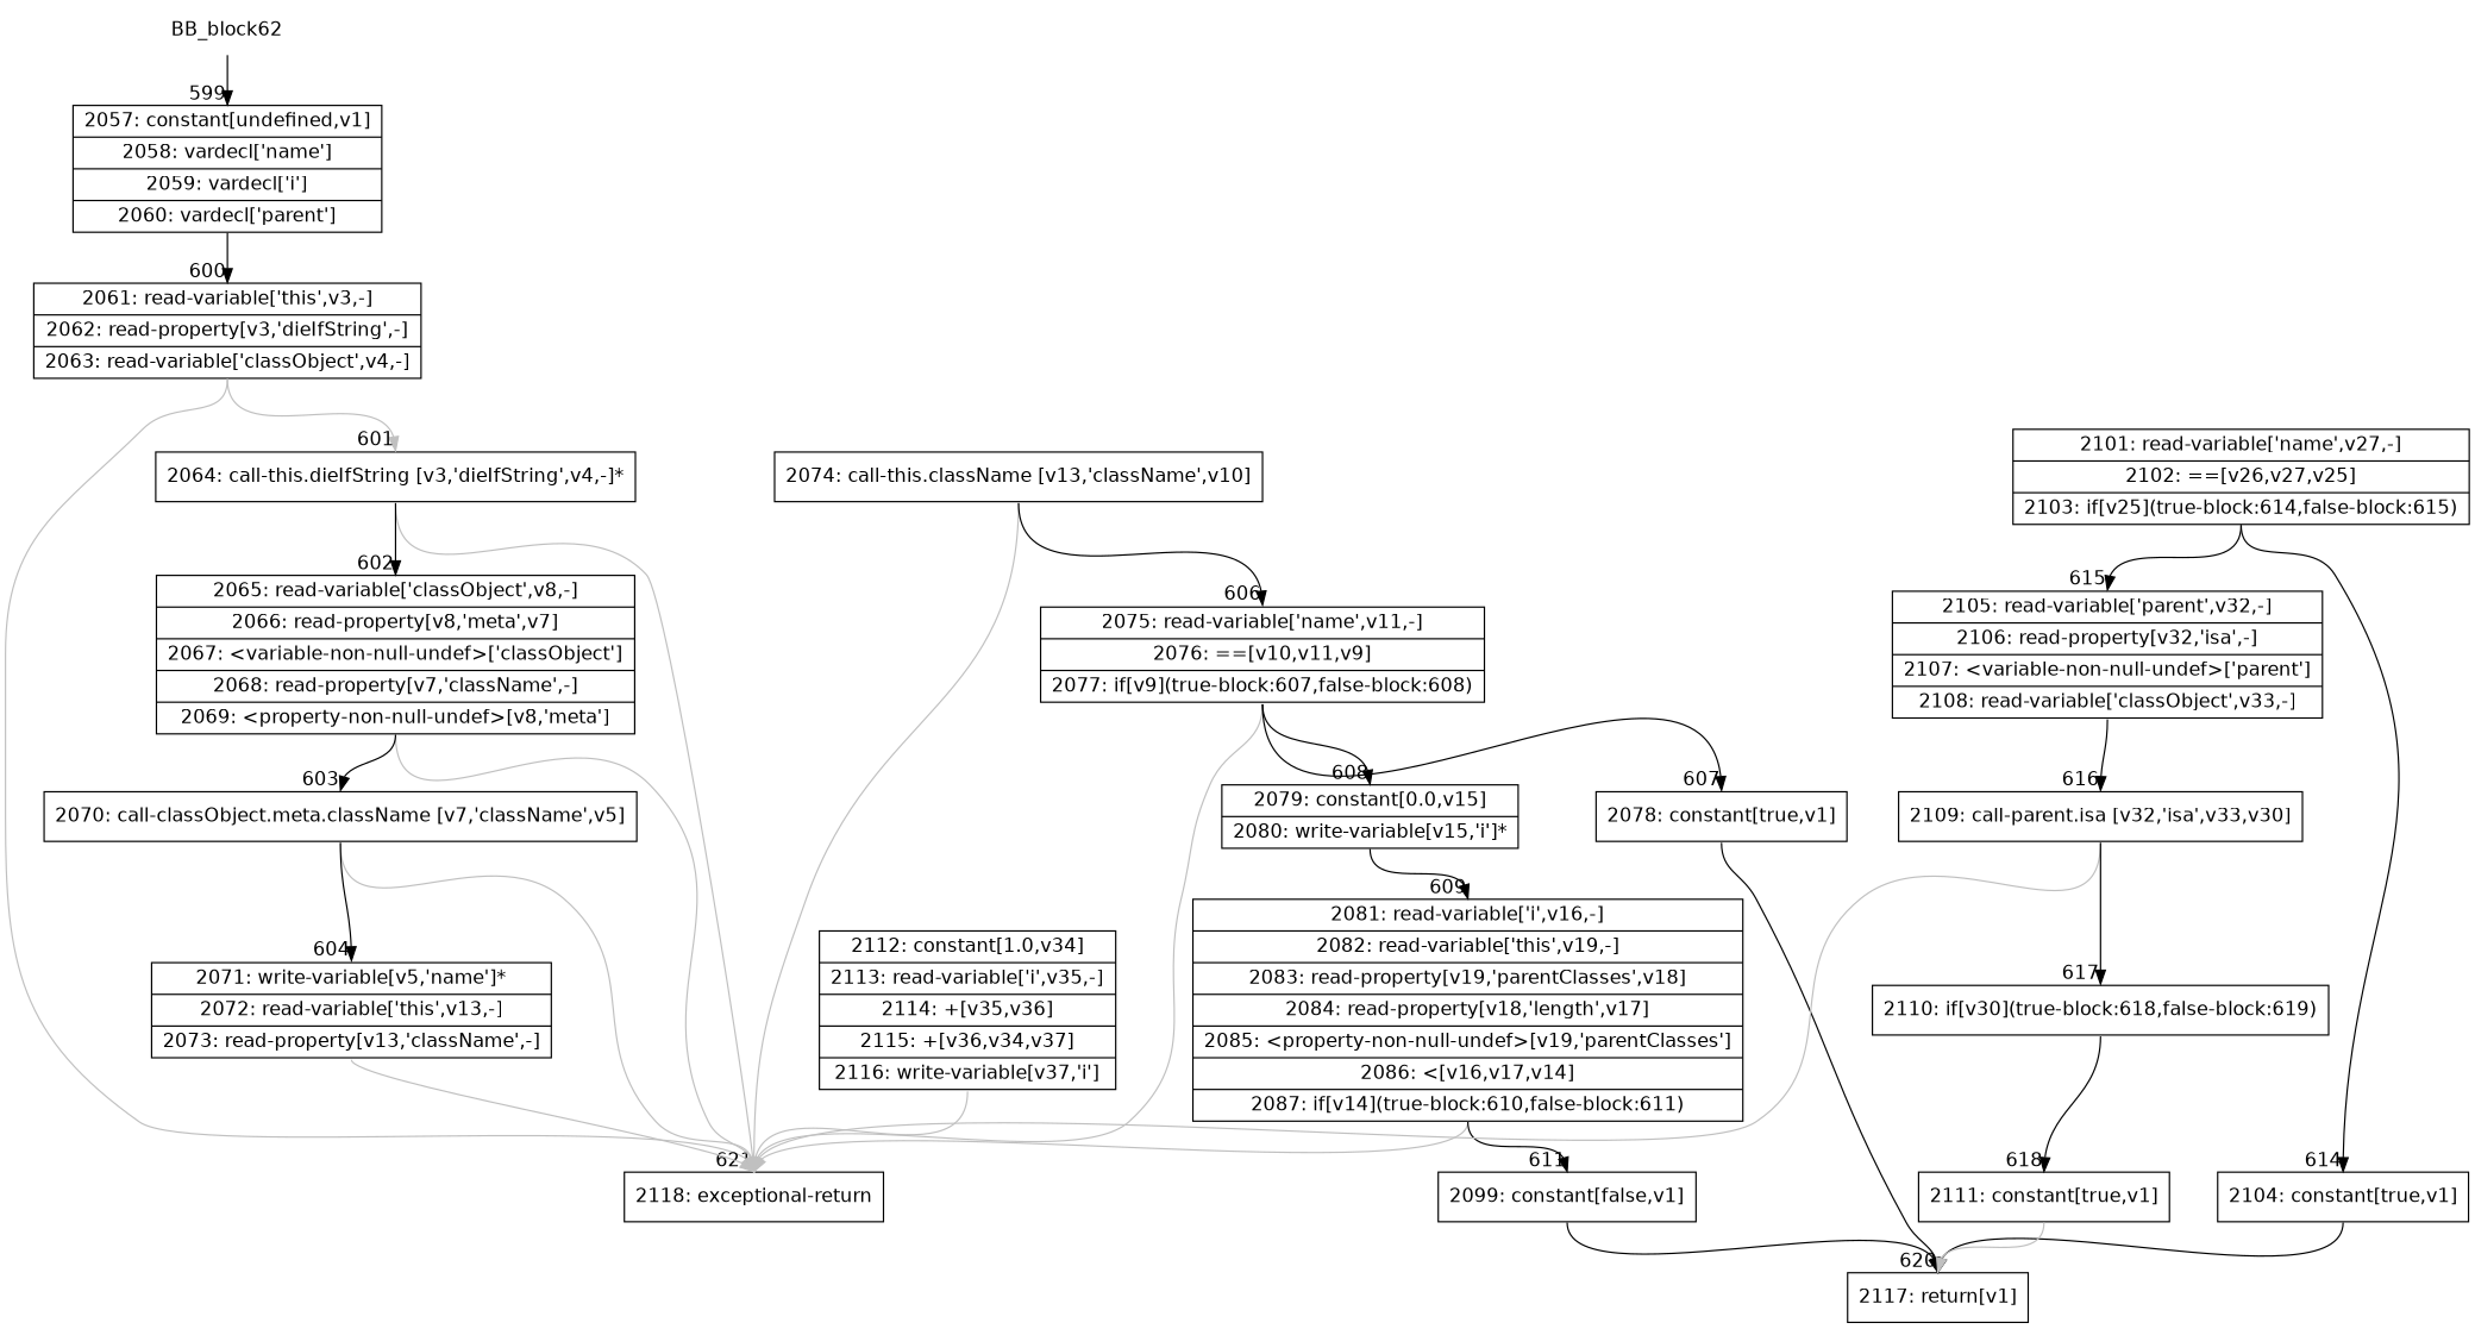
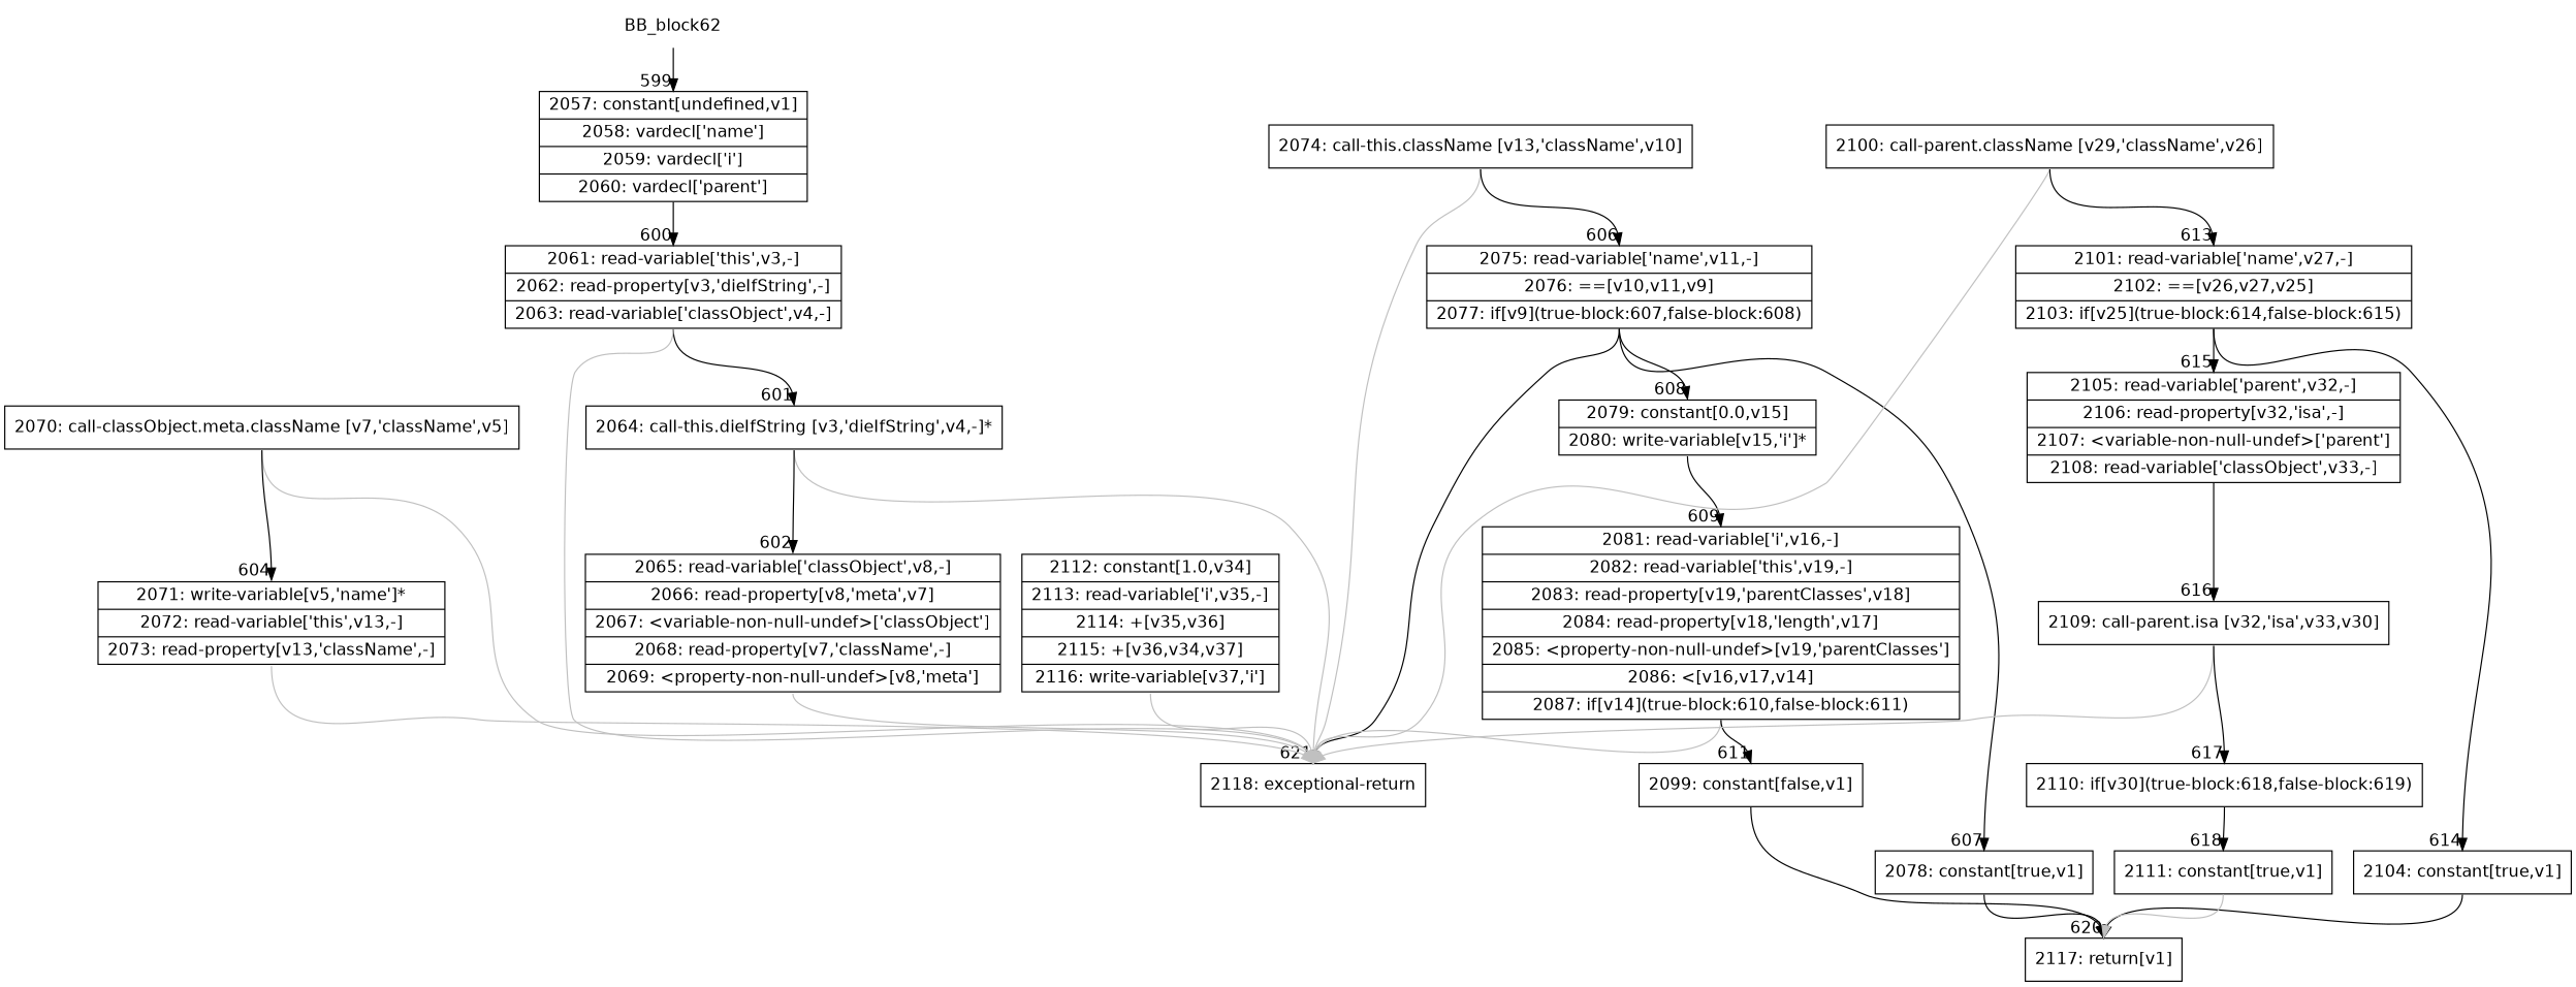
  digraph {
    fontname="DejaVu Sans"
    rankdir=TD
    node [fontname="DejaVu Sans" shape=record]
    edge [fontname="DejaVu Sans" headport=n tailport=s]
    n1 [label=BB_block62 shape=none]
    n2 [label="{2057: constant[undefined,v1]|2058: vardecl['name']|2059: vardecl['i']|2060: vardecl['parent']}"]
    n3 [label="{2061: read-variable['this',v3,-]|2062: read-property[v3,'dieIfString',-]|2063: read-variable['classObject',v4,-]}"]
    n4 [label="{2064: call-this.dieIfString [v3,'dieIfString',v4,-]*}"]
    n5 [label="{2118: exceptional-return}"]
    n6 [label="{2065: read-variable['classObject',v8,-]|2066: read-property[v8,'meta',v7]|2067: \<variable-non-null-undef\>['classObject']|2068: read-property[v7,'className',-]|2069: \<property-non-null-undef\>[v8,'meta']}"]
    n7 [label="{2070: call-classObject.meta.className [v7,'className',v5]}"]
    n8 [label="{2071: write-variable[v5,'name']*|2072: read-variable['this',v13,-]|2073: read-property[v13,'className',-]}"]
    n9 [label="{2074: call-this.className [v13,'className',v10]}"]
    n10 [label="{2075: read-variable['name',v11,-]|2076: ==[v10,v11,v9]|2077: if[v9](true-block:607,false-block:608)}"]
    n11 [label="{2078: constant[true,v1]}"]
    n12 [label="{2079: constant[0.0,v15]|2080: write-variable[v15,'i']*}"]
    n13 [label="{2117: return[v1]}"]
    n14 [label="{2081: read-variable['i',v16,-]|2082: read-variable['this',v19,-]|2083: read-property[v19,'parentClasses',v18]|2084: read-property[v18,'length',v17]|2085: \<property-non-null-undef\>[v19,'parentClasses']|2086: \<[v16,v17,v14]|2087: if[v14](true-block:610,false-block:611)}"]
    n15 [label="{2099: constant[false,v1]}"]
+   n16 [label="{2100: call-parent.className [v29,'className',v26]}"]
    n17 [label="{2101: read-variable['name',v27,-]|2102: ==[v26,v27,v25]|2103: if[v25](true-block:614,false-block:615)}"]
    n18 [label="{2104: constant[true,v1]}"]
    n19 [label="{2105: read-variable['parent',v32,-]|2106: read-property[v32,'isa',-]|2107: \<variable-non-null-undef\>['parent']|2108: read-variable['classObject',v33,-]}"]
    n20 [label="{2109: call-parent.isa [v32,'isa',v33,v30]}"]
    n21 [label="{2110: if[v30](true-block:618,false-block:619)}"]
    n22 [label="{2111: constant[true,v1]}"]
    n23 [label="{2112: constant[1.0,v34]|2113: read-variable['i',v35,-]|2114: +[v35,v36]|2115: +[v36,v34,v37]|2116: write-variable[v37,'i']}"]
    n1 -> n2 [headlabel="    599"]
    n2 -> n3 [headlabel="      600"]
-   n3 -> n4 [headlabel="      601" color=gray]
+   n3 -> n4 [headlabel="      601"]
    n3 -> n5 [color=gray headlabel="      621"]
    n4 -> n5 [color=gray]
    n4 -> n6 [headlabel="      602"]
    n6 -> n5 [color=gray]
-   n6 -> n7 [headlabel="      603"]
    n7 -> n5 [color=gray]
    n7 -> n8 [headlabel="      604"]
    n8 -> n5 [color=gray]
    n9 -> n5 [color=gray]
    n9 -> n10 [headlabel="      606"]
-   n10 -> n5 [color=gray]
+   n10 -> n5 [color=black]
    n10 -> n11 [headlabel="      607"]
    n10 -> n12 [headlabel="      608"]
    n11 -> n13 [headlabel="      620"]
    n12 -> n14 [headlabel="      609"]
    n14 -> n5 [color=gray]
    n14 -> n15 [headlabel="      611"]
    n15 -> n13
+   n16 -> n5 [color=gray]
+   n16 -> n17 [headlabel="      613"]
    n17 -> n18 [headlabel="      614"]
    n17 -> n19 [headlabel="      615"]
    n18 -> n13
    n19 -> n20 [headlabel="      616"]
    n20 -> n5 [color=gray]
    n20 -> n21 [headlabel="      617"]
    n21 -> n22 [headlabel="      618"]
    n22 -> n13 [color=gray]
    n23 -> n5 [color=gray]
  }
